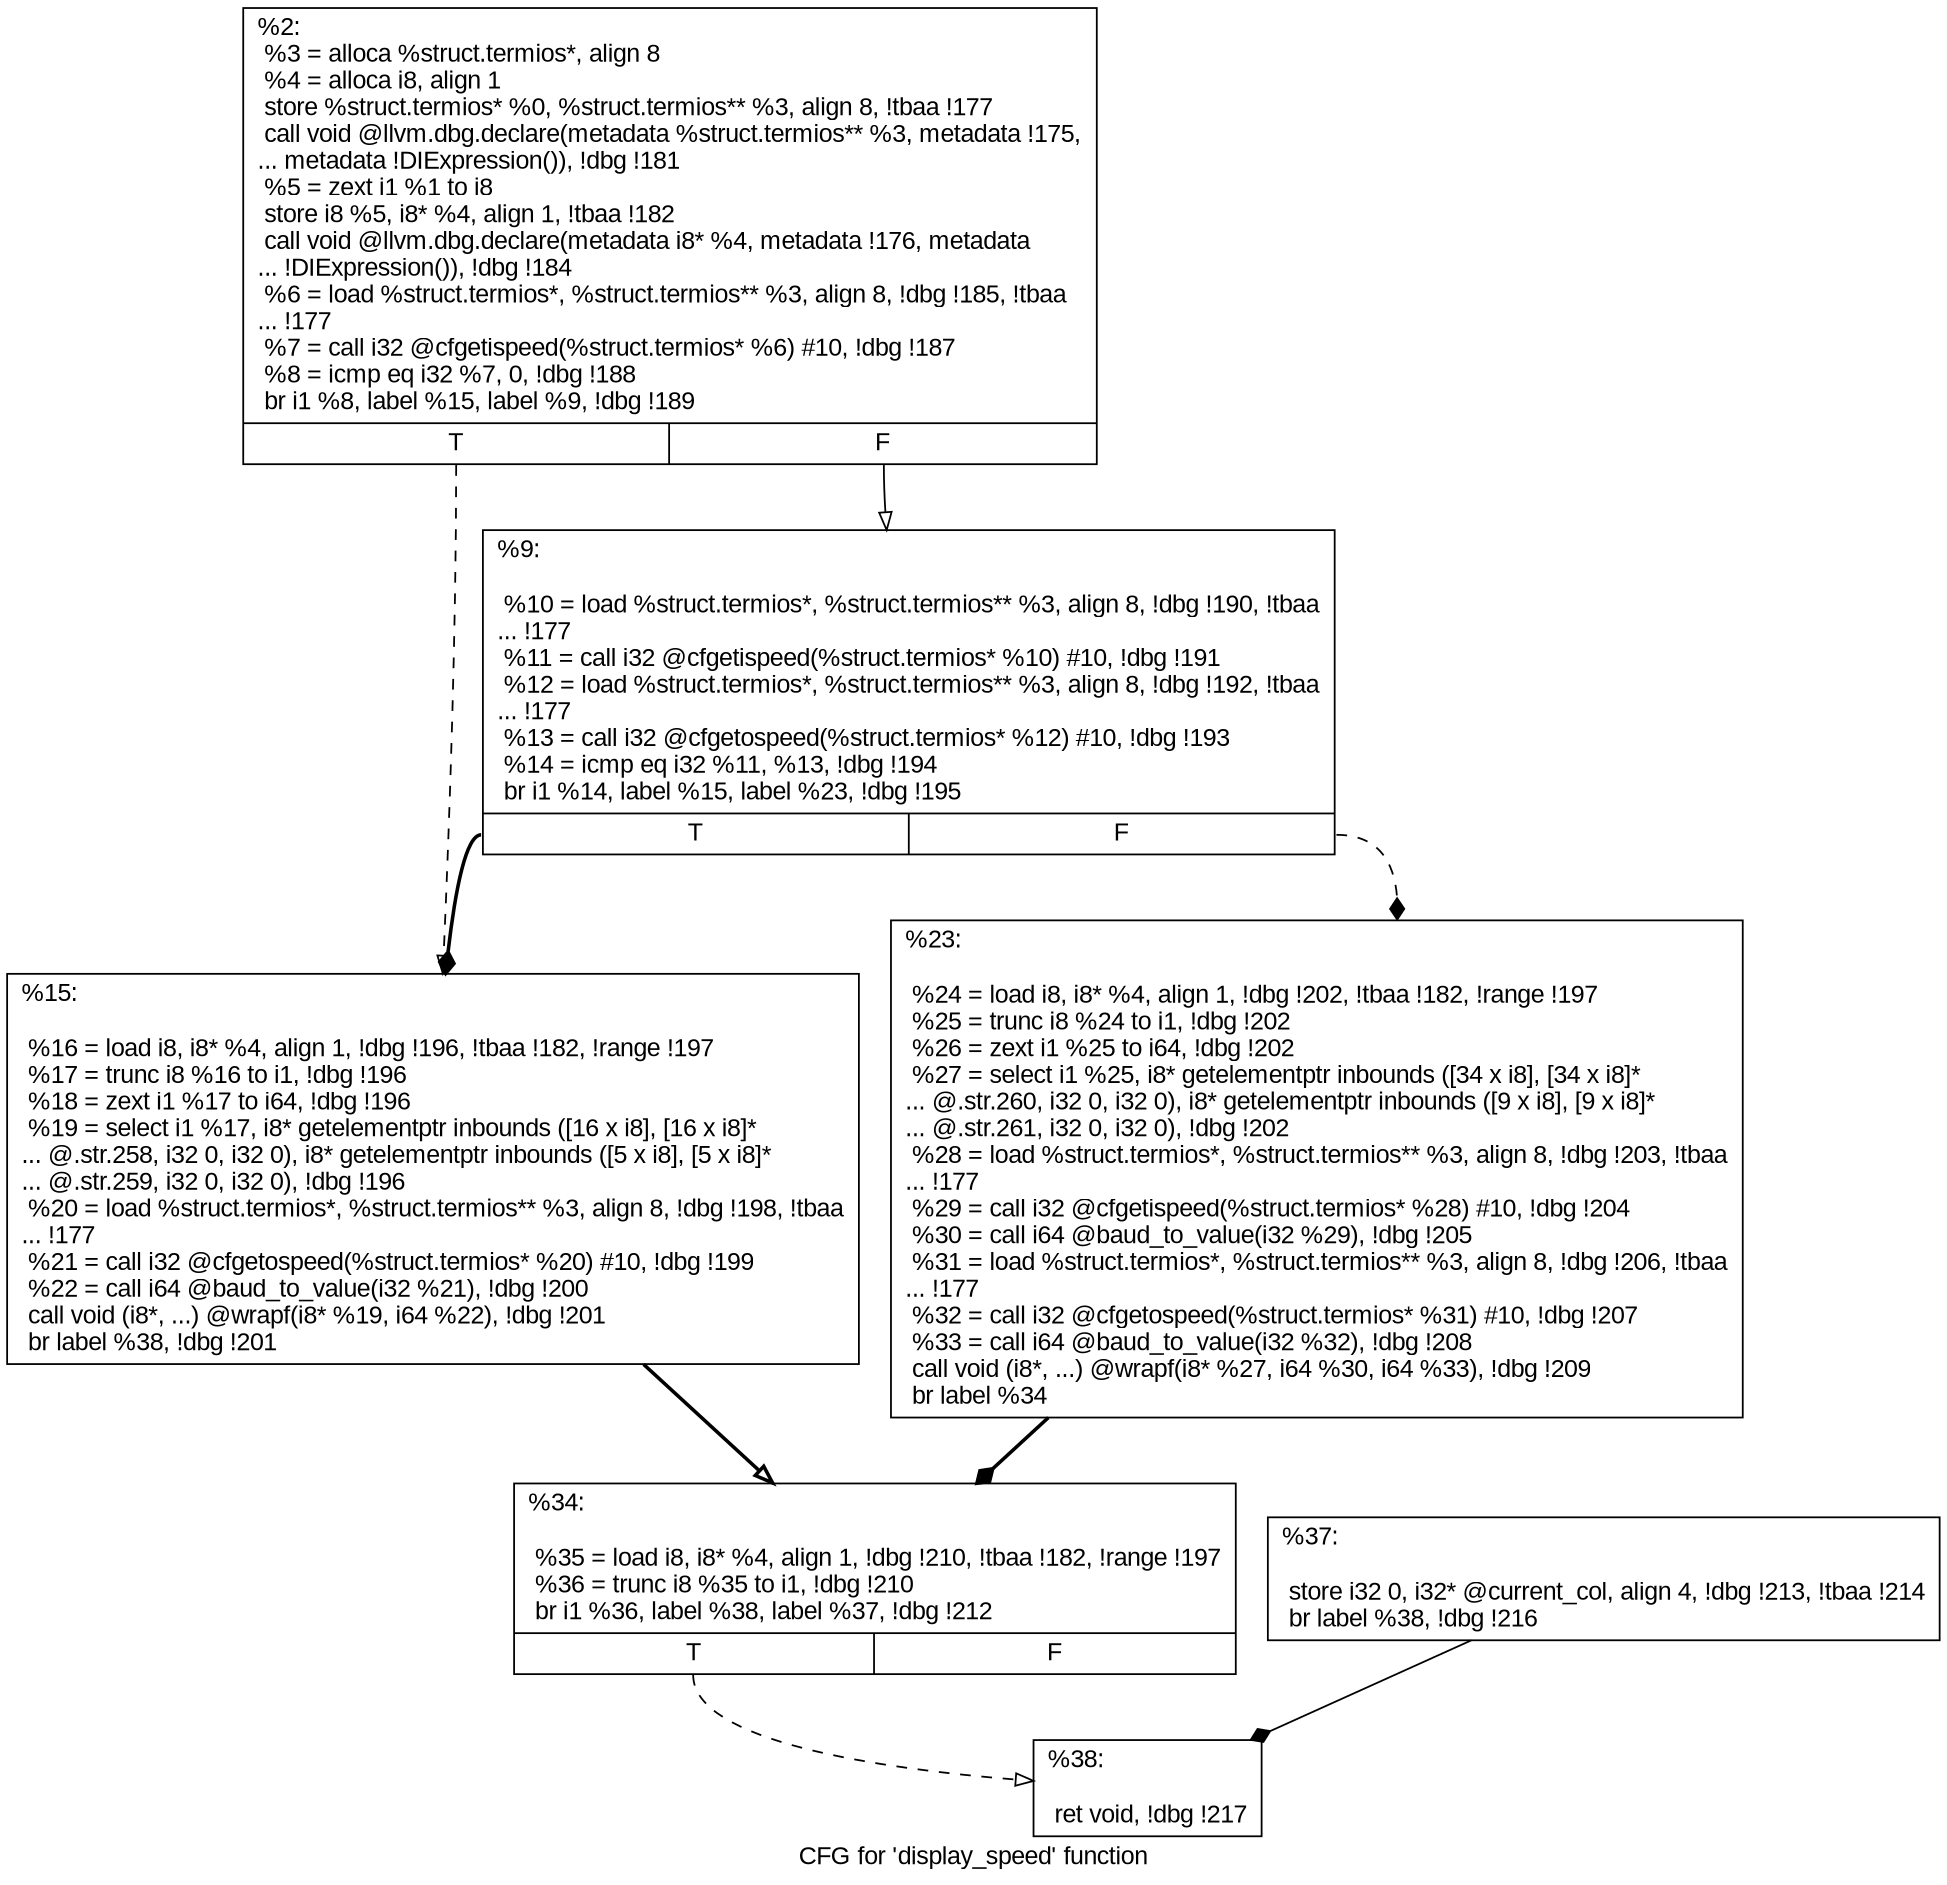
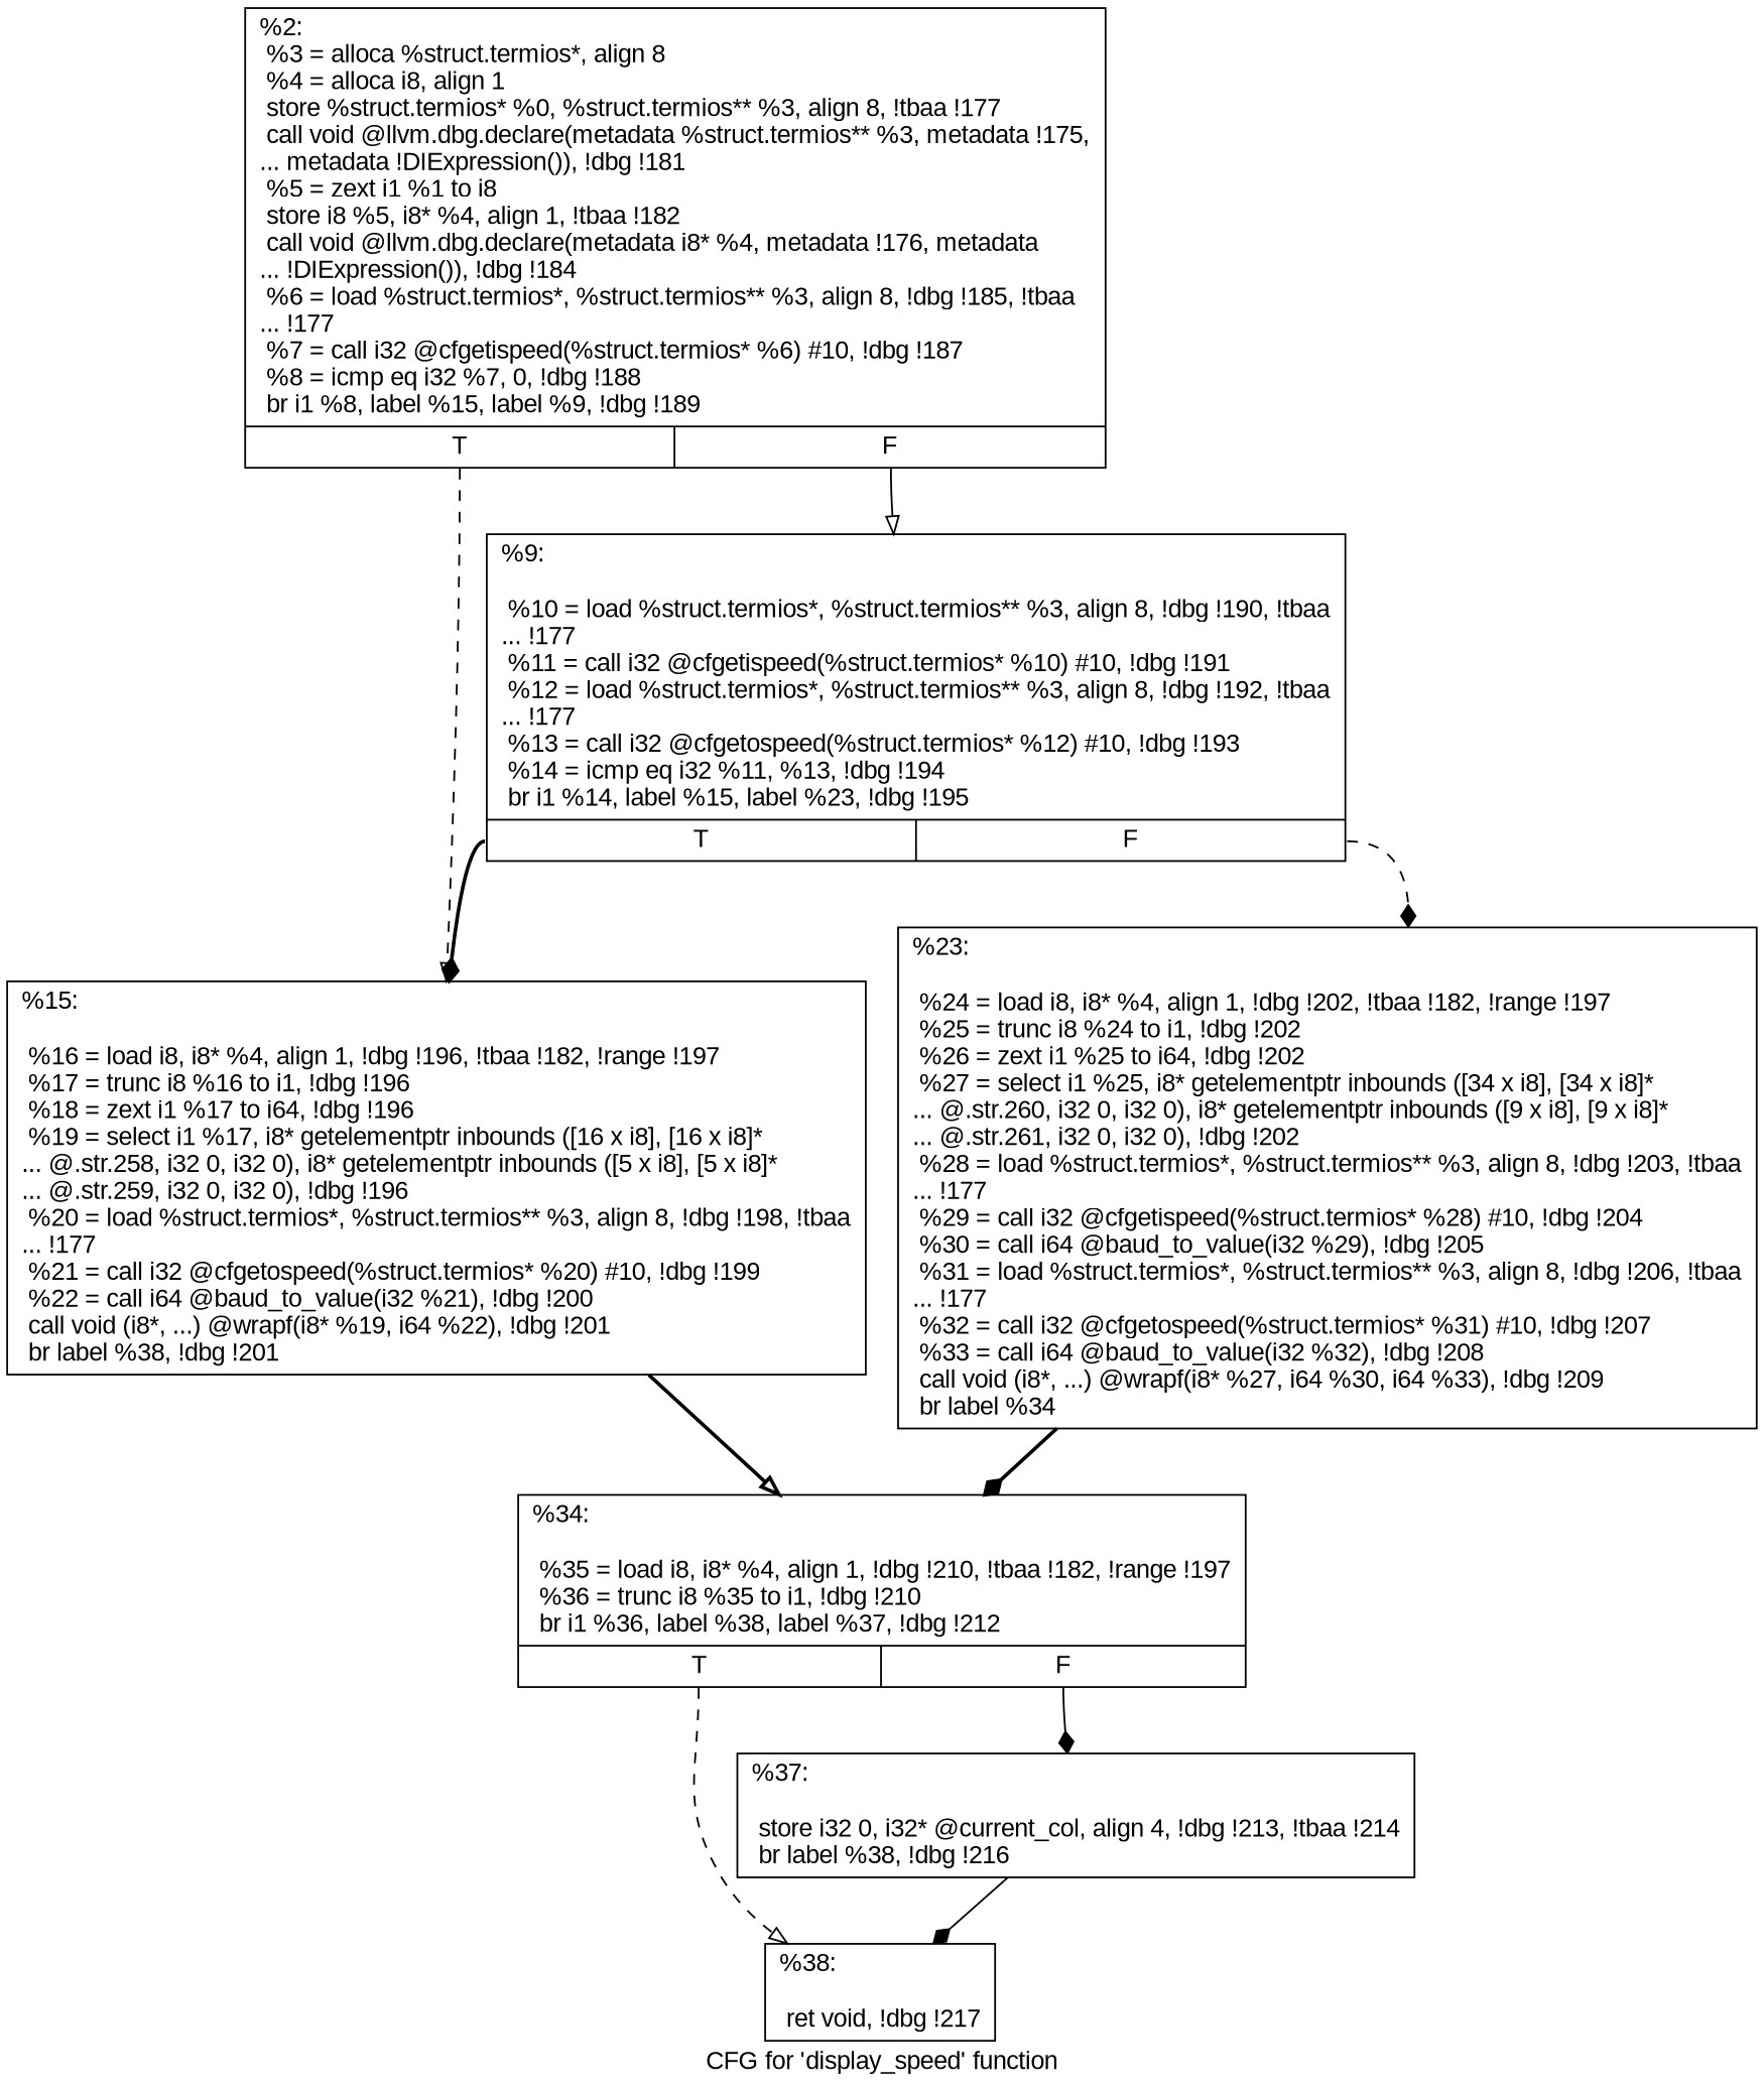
  digraph {
    fontname="Liberation Sans"
    label="CFG for 'display_speed' function"
    node [fontname="Liberation Sans" shape=record]
    edge [arrowhead=diamond fontname="Liberation Sans" style=dashed]
    n1 [label="{%2:\l  %3 = alloca %struct.termios*, align 8\l  %4 = alloca i8, align 1\l  store %struct.termios* %0, %struct.termios** %3, align 8, !tbaa !177\l  call void @llvm.dbg.declare(metadata %struct.termios** %3, metadata !175,\l... metadata !DIExpression()), !dbg !181\l  %5 = zext i1 %1 to i8\l  store i8 %5, i8* %4, align 1, !tbaa !182\l  call void @llvm.dbg.declare(metadata i8* %4, metadata !176, metadata\l... !DIExpression()), !dbg !184\l  %6 = load %struct.termios*, %struct.termios** %3, align 8, !dbg !185, !tbaa\l... !177\l  %7 = call i32 @cfgetispeed(%struct.termios* %6) #10, !dbg !187\l  %8 = icmp eq i32 %7, 0, !dbg !188\l  br i1 %8, label %15, label %9, !dbg !189\l|{<s0>T|<s1>F}}"]
    n2 [label="{%15:\l\l  %16 = load i8, i8* %4, align 1, !dbg !196, !tbaa !182, !range !197\l  %17 = trunc i8 %16 to i1, !dbg !196\l  %18 = zext i1 %17 to i64, !dbg !196\l  %19 = select i1 %17, i8* getelementptr inbounds ([16 x i8], [16 x i8]*\l... @.str.258, i32 0, i32 0), i8* getelementptr inbounds ([5 x i8], [5 x i8]*\l... @.str.259, i32 0, i32 0), !dbg !196\l  %20 = load %struct.termios*, %struct.termios** %3, align 8, !dbg !198, !tbaa\l... !177\l  %21 = call i32 @cfgetospeed(%struct.termios* %20) #10, !dbg !199\l  %22 = call i64 @baud_to_value(i32 %21), !dbg !200\l  call void (i8*, ...) @wrapf(i8* %19, i64 %22), !dbg !201\l  br label %38, !dbg !201\l}"]
    n3 [label="{%9:\l\l  %10 = load %struct.termios*, %struct.termios** %3, align 8, !dbg !190, !tbaa\l... !177\l  %11 = call i32 @cfgetispeed(%struct.termios* %10) #10, !dbg !191\l  %12 = load %struct.termios*, %struct.termios** %3, align 8, !dbg !192, !tbaa\l... !177\l  %13 = call i32 @cfgetospeed(%struct.termios* %12) #10, !dbg !193\l  %14 = icmp eq i32 %11, %13, !dbg !194\l  br i1 %14, label %15, label %23, !dbg !195\l|{<s0>T|<s1>F}}"]
    n4 [label="{%34:\l\l  %35 = load i8, i8* %4, align 1, !dbg !210, !tbaa !182, !range !197\l  %36 = trunc i8 %35 to i1, !dbg !210\l  br i1 %36, label %38, label %37, !dbg !212\l|{<s0>T|<s1>F}}"]
    n5 [label="{%23:\l\l  %24 = load i8, i8* %4, align 1, !dbg !202, !tbaa !182, !range !197\l  %25 = trunc i8 %24 to i1, !dbg !202\l  %26 = zext i1 %25 to i64, !dbg !202\l  %27 = select i1 %25, i8* getelementptr inbounds ([34 x i8], [34 x i8]*\l... @.str.260, i32 0, i32 0), i8* getelementptr inbounds ([9 x i8], [9 x i8]*\l... @.str.261, i32 0, i32 0), !dbg !202\l  %28 = load %struct.termios*, %struct.termios** %3, align 8, !dbg !203, !tbaa\l... !177\l  %29 = call i32 @cfgetispeed(%struct.termios* %28) #10, !dbg !204\l  %30 = call i64 @baud_to_value(i32 %29), !dbg !205\l  %31 = load %struct.termios*, %struct.termios** %3, align 8, !dbg !206, !tbaa\l... !177\l  %32 = call i32 @cfgetospeed(%struct.termios* %31) #10, !dbg !207\l  %33 = call i64 @baud_to_value(i32 %32), !dbg !208\l  call void (i8*, ...) @wrapf(i8* %27, i64 %30, i64 %33), !dbg !209\l  br label %34\l}"]
    n6 [label="{%38:\l\l  ret void, !dbg !217\l}"]
    n7 [label="{%37:\l\l  store i32 0, i32* @current_col, align 4, !dbg !213, !tbaa !214\l  br label %38, !dbg !216\l}"]
    n1 -> n2 [arrowhead=onormal tailport=s0]
    n1 -> n3 [arrowhead=onormal style=solid tailport=s1]
    n2 -> n4 [arrowhead=onormal style=bold]
    n3 -> n2 [style=bold tailport=s0]
    n3 -> n5 [tailport=s1]
    n4 -> n6 [arrowhead=onormal tailport=s0]
+   n4 -> n7 [style=solid tailport=s1]
    n5 -> n4 [style=bold]
    n7 -> n6 [style=solid]
  }
